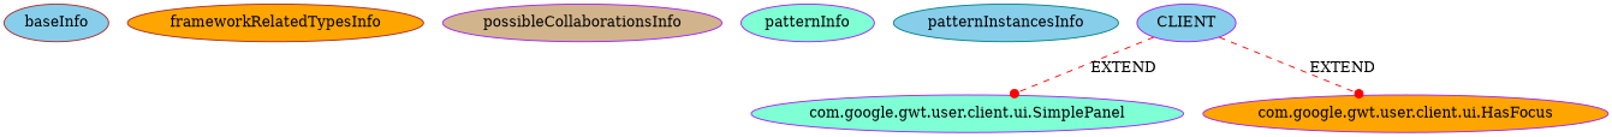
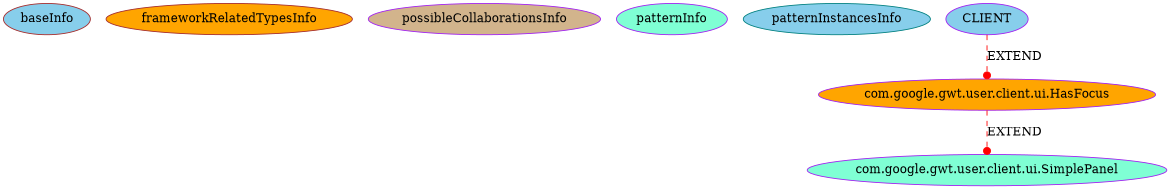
  digraph {
    node [color=purple fillcolor=skyblue style=filled]
    edge [arrowhead=dot color=red style=dashed]
    baseInfo [category=pattern color=brown graphId=442 isAnonymous=false possibleRelation=false]
    frameworkRelatedTypesInfo [0="com.google.gwt.user.client.ui.HasFocus" 1="com.google.gwt.user.client.ui.SimplePanel" color=brown fillcolor=orange]
    possibleCollaborationsInfo [fillcolor=tan]
    patternInfo [fillcolor=aquamarine frequency=2.0 patternRootClient=0]
    patternInstancesInfo [0="hmiguellima-ugat~/hmiguellima-ugat/ugat-master/src/org/ucp/gwt/widgets/CustomTreeItem.java~FocusableTreeItem~3027" 1="jhudson8-gwt-jquery-ui~/jhudson8-gwt-jquery-ui/gwt-jquery-ui-master/core/gwt-jquery-ui-mobile/src/main/java/com/google/gwt/jquery/mobile/ui/base/AbstractFocusWidget.java~AbstractFocusWidget~3196" color=teal]
    n6 [fillcolor=aquamarine isFrameworkType=false label="com.google.gwt.user.client.ui.SimplePanel" vertexType=FRAMEWORK_CLASS_TYPE]
    n7 [isFrameworkType=false label=CLIENT vertexType=ROOT_CLIENT_CLASS_DECLARATION]
    n8 [fillcolor=orange isFrameworkType=false label="com.google.gwt.user.client.ui.HasFocus" vertexType=FRAMEWORK_INTERFACE_TYPE]
-   n7 -> n6 [label=EXTEND]
+   n8 -> n6 [label=EXTEND]
    n7 -> n8 [label=EXTEND]
  }
